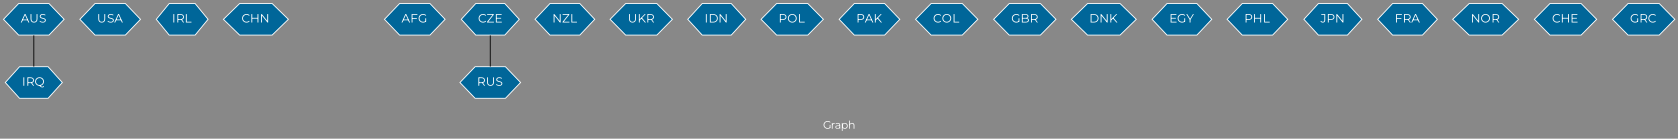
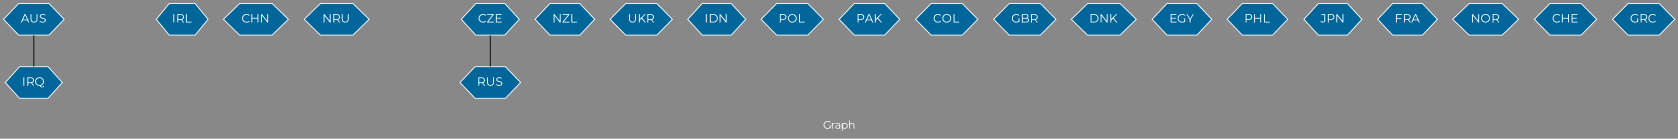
  graph {
    bgcolor="#888888"
    fontcolor=white
    fontname=Montserrat
    fontsize=12
    label="Graph"
    node [color=white fillcolor="#006699" fontcolor=white fontname=Montserrat shape=hexagon style=filled]
    edge [arrowhead=open color=black fontcolor=white fontname=Montserrat fontsize=12]
    n1 [label=AUS]
    n2 [label=IRQ]
-   n3 [label=USA]
    n4 [label=IRL]
    n5 [label=CHN]
-   n7 [label=AFG]
+   n6 [label=NRU]
    n8 [label=RUS]
    n9 [label=CZE]
    n10 [label=NZL]
    n11 [label=UKR]
    n12 [label=IDN]
    n13 [label=POL]
    n14 [label=PAK]
    n15 [label=COL]
    n16 [label=GBR]
    n17 [label=DNK]
    n18 [label=EGY]
    n19 [label=PHL]
    n20 [label=JPN]
    n21 [label=FRA]
    n22 [label=NOR]
    n23 [label=CHE]
    n24 [label=GRC]
    n1 -- n2 [weight=5]
    n9 -- n8 [weight=1]
  }
